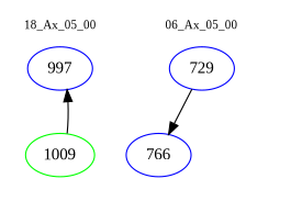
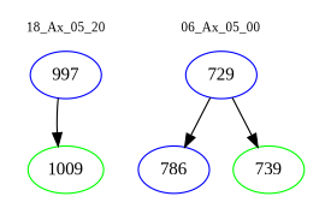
  digraph {
    fontname="Liberation Serif"
    node [color=blue fontname="Liberation Serif"]
    edge [color=black fontname="Liberation Serif"]
    n1 [label=997]
    n2 [color=green label=1009]
    n3 [label=729]
-   n4 [label=766]
+   n4 [label=786]
+   n5 [color=green label=739]
    subgraph cluster_1 {
      color=white
      fontsize=10
-     label="18_Ax_05_00"
+     label="18_Ax_05_20"
      n1
      n2
    }
    subgraph cluster_2 {
      color=white
      fontsize=10
      label="06_Ax_05_00"
      n3
      n4
+     n5
    }
-   n2 -> n1
+   n1 -> n2
    n3 -> n4
+   n3 -> n5
  }
